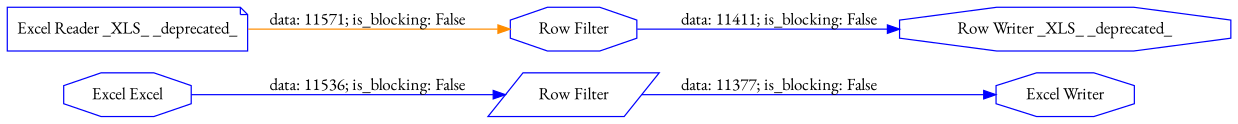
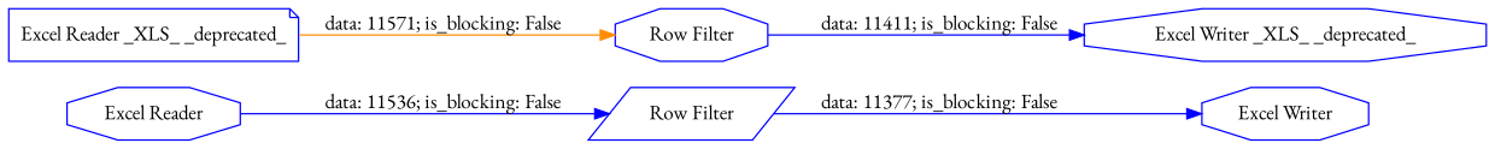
  digraph {
    fontname="EB Garamond"
    rankdir=LR
    node [color=blue fontname="EB Garamond" shape=octagon]
    edge [color=blue fontname="EB Garamond"]
-   n1 [label="Excel Excel"]
+   n1 [label="Excel Reader"]
    n2 [label="Row Filter" shape=parallelogram]
    n3 [label="Excel Writer"]
    n4 [label="Row Filter"]
-   n5 [label="Row Writer _XLS_ _deprecated_"]
+   n5 [label="Excel Writer _XLS_ _deprecated_"]
    n6 [label="Excel Reader _XLS_ _deprecated_" shape=note]
    n1 -> n2 [label="data: 11536; is_blocking: False"]
    n2 -> n3 [label="data: 11377; is_blocking: False"]
    n4 -> n5 [label="data: 11411; is_blocking: False"]
    n6 -> n4 [color=darkorange label="data: 11571; is_blocking: False"]
  }
